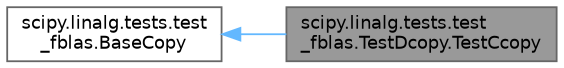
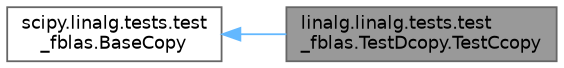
  digraph {
    rankdir=LR
    node [color=gray40 fontname=Helvetica fontsize=10 shape=box style=filled]
-   n1 [fillcolor=grey60 fontcolor=black height=0.2 label="scipy.linalg.tests.test\l_fblas.TestDcopy.TestCcopy" width=0.4]
+   n1 [fillcolor=grey60 fontcolor=black height=0.2 label="linalg.linalg.tests.test\l_fblas.TestDcopy.TestCcopy" width=0.4]
    n2 [fillcolor=white height=0.2 label="scipy.linalg.tests.test\l_fblas.BaseCopy" width=0.4]
    n2 -> n1 [color=steelblue1 dir=back fontname=Helvetica fontsize=10 labelfontname=Helvetica labelfontsize=10 style=solid]
  }
